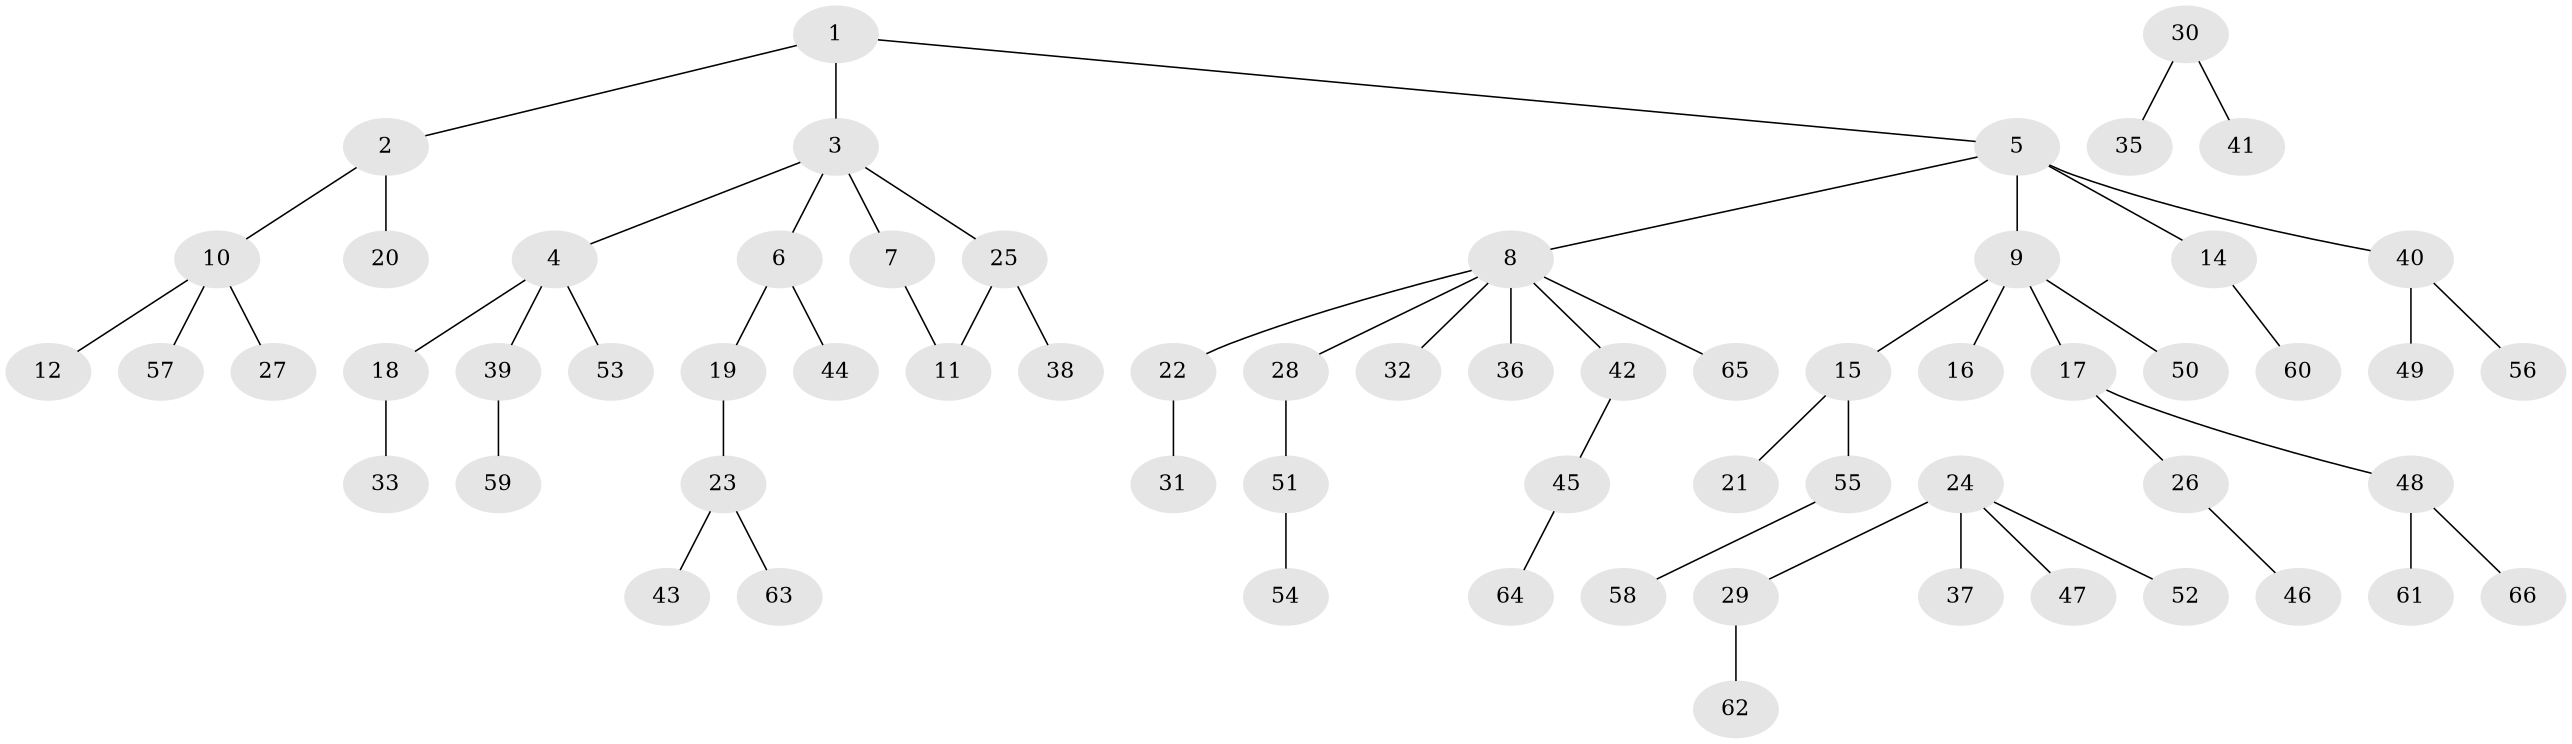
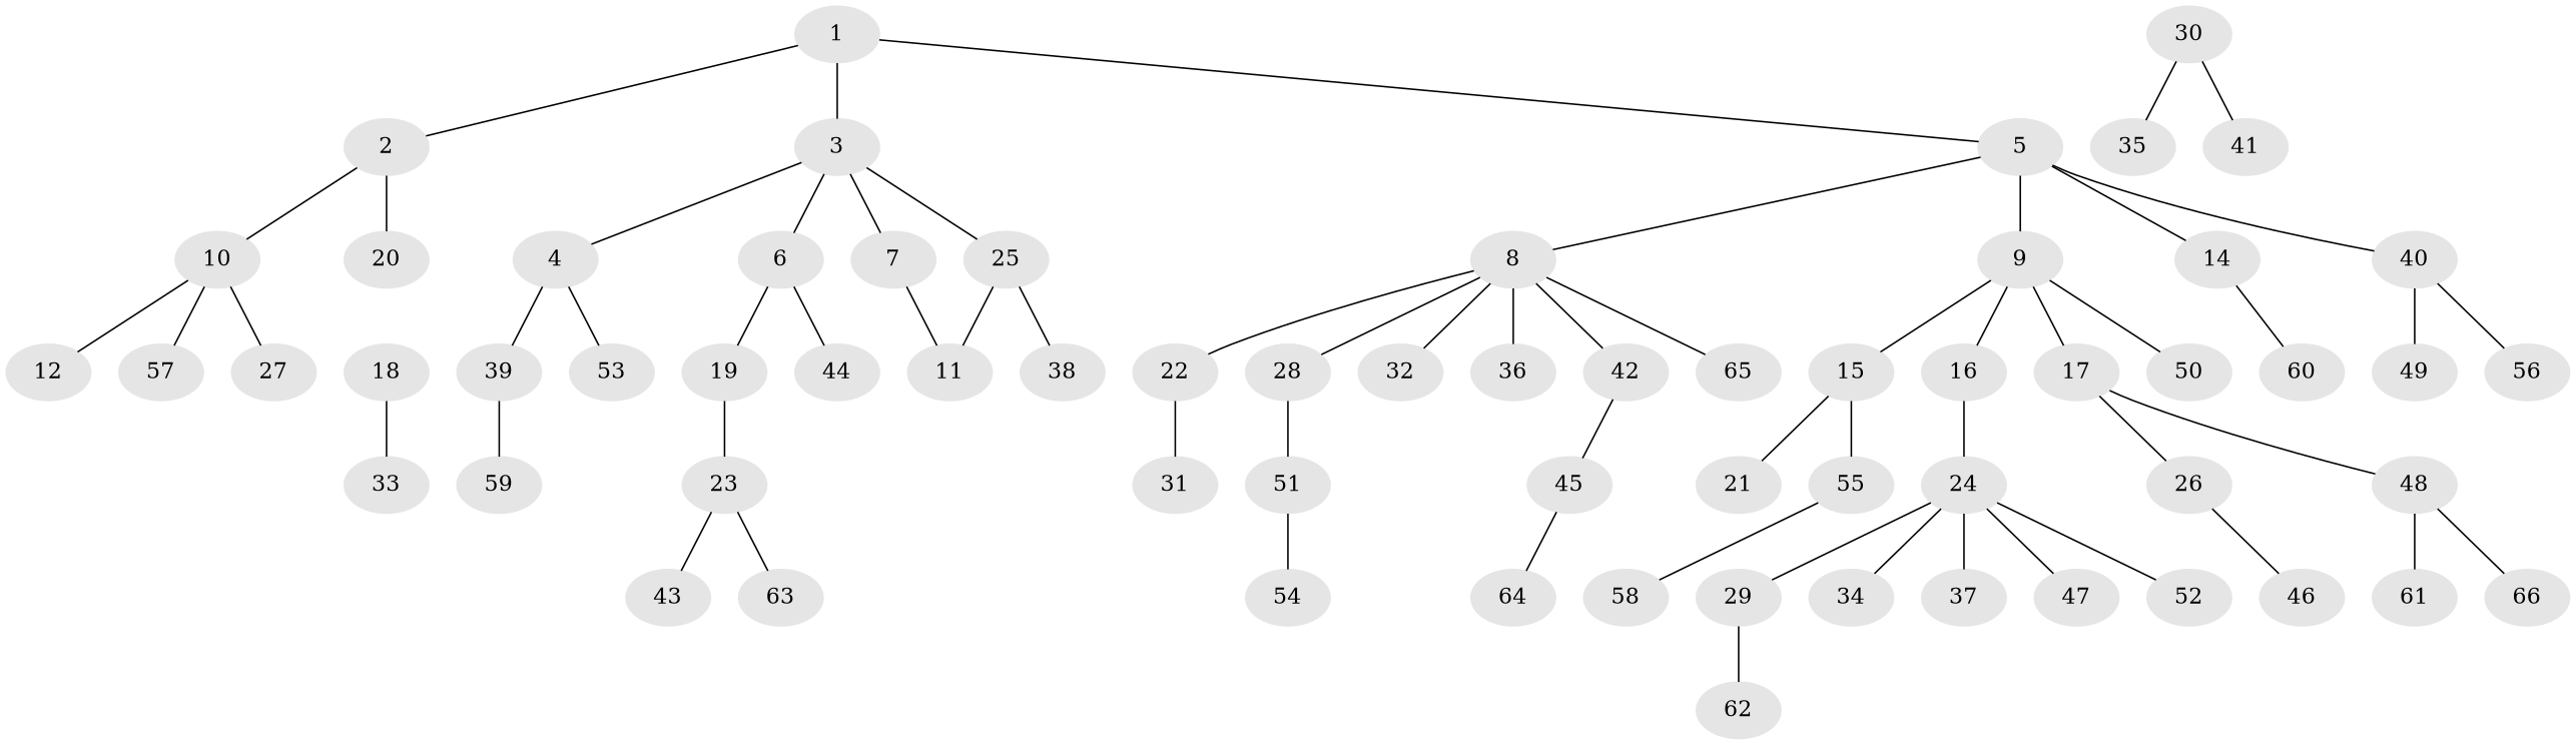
  graph {
    node [color=gray90 style=filled]
    1
    2
    3
    5
    10
    20
    4
    6
    7
    25
    8
    9
    14
    40
    12
    57
    27
    18
    39
    53
    19
    44
    11
    38
    33
    59
    22
    28
    32
    36
    42
    65
    15
    16
    17
    50
    60
    49
    56
    23
    31
    51
    45
    21
    55
    24
    26
    48
    58
    29
+   34
    37
    47
    52
    46
    61
    66
    43
    63
    62
    30
    35
    41
    54
    64
    1 -- 2
    1 -- 3
    1 -- 5
    2 -- 10
    2 -- 20
    3 -- 4
    3 -- 6
    3 -- 7
    3 -- 25
    5 -- 8
    5 -- 9
    5 -- 14
    5 -- 40
    10 -- 12
    10 -- 57
    10 -- 27
-   4 -- 18
    4 -- 39
    4 -- 53
    6 -- 19
    6 -- 44
    7 -- 11
    25 -- 11
    25 -- 38
    8 -- 22
    8 -- 28
    8 -- 32
    8 -- 36
    8 -- 42
    8 -- 65
    9 -- 15
    9 -- 16
    9 -- 17
    9 -- 50
    14 -- 60
    40 -- 49
    40 -- 56
    18 -- 33
    39 -- 59
    19 -- 23
    22 -- 31
    28 -- 51
    42 -- 45
    15 -- 21
    15 -- 55
+   16 -- 24
    17 -- 26
    17 -- 48
    23 -- 43
    23 -- 63
    51 -- 54
    45 -- 64
    55 -- 58
    24 -- 29
+   24 -- 34
    24 -- 37
    24 -- 47
    24 -- 52
    26 -- 46
    48 -- 61
    48 -- 66
    29 -- 62
    30 -- 35
    30 -- 41
  }
